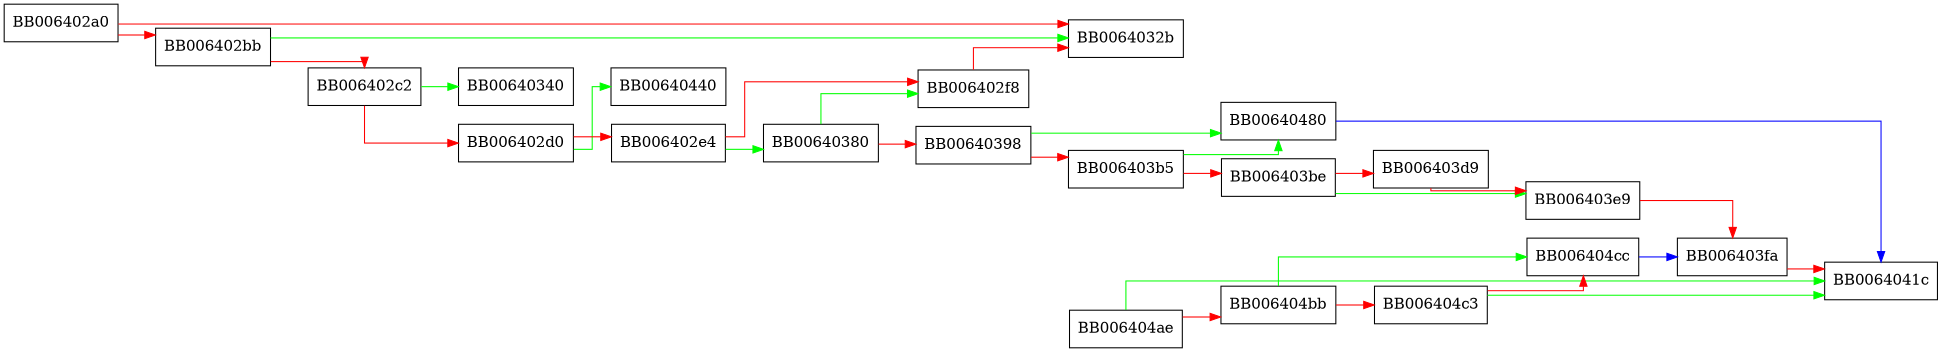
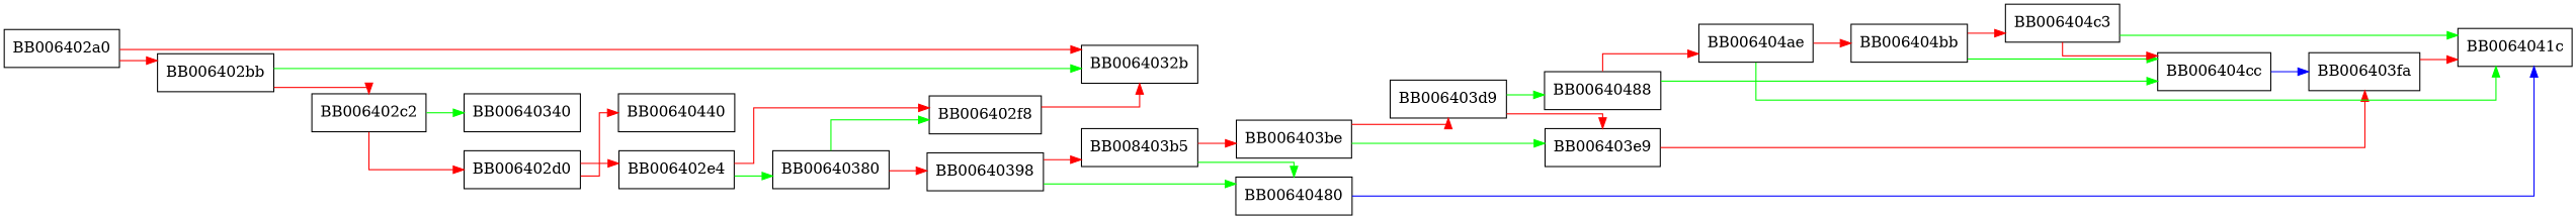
  digraph {
    rankdir=LR
    splines=ortho
    node [shape=box]
    edge [color=red]
    BB006402a0
    BB0064032b
    BB006402bb
    BB006402c2
    BB00640340
    BB006402d0
    BB00640440
    BB006402e4
    BB00640380
    BB006402f8
    BB00640398
    BB00640480
-   BB006403b5
+   BB006403b5 [label=BB008403b5]
    BB0064041c
    BB006403be
    BB006403e9
    BB006403d9
    BB006403fa
+   BB00640488
    BB006404cc
    BB006404ae
    BB006404bb
    BB006404c3
    BB006402a0 -> BB0064032b
    BB006402a0 -> BB006402bb
    BB006402bb -> BB0064032b [color=green]
    BB006402bb -> BB006402c2
    BB006402c2 -> BB00640340 [color=green]
    BB006402c2 -> BB006402d0
-   BB006402d0 -> BB00640440 [color=green]
+   BB006402d0 -> BB00640440
    BB006402d0 -> BB006402e4
    BB006402e4 -> BB00640380 [color=green]
    BB006402e4 -> BB006402f8
    BB00640380 -> BB006402f8 [color=green]
    BB00640380 -> BB00640398
    BB006402f8 -> BB0064032b
    BB00640398 -> BB00640480 [color=green]
    BB00640398 -> BB006403b5
    BB00640480 -> BB0064041c [color=blue]
    BB006403b5 -> BB00640480 [color=green]
    BB006403b5 -> BB006403be
    BB006403be -> BB006403e9 [color=green]
    BB006403be -> BB006403d9
    BB006403e9 -> BB006403fa
    BB006403d9 -> BB006403e9
+   BB006403d9 -> BB00640488 [color=green]
    BB006403fa -> BB0064041c
+   BB00640488 -> BB006404cc [color=green]
+   BB00640488 -> BB006404ae
    BB006404cc -> BB006403fa [color=blue]
    BB006404ae -> BB0064041c [color=green]
    BB006404ae -> BB006404bb
    BB006404bb -> BB006404cc [color=green]
    BB006404bb -> BB006404c3
    BB006404c3 -> BB0064041c [color=green]
    BB006404c3 -> BB006404cc
  }
